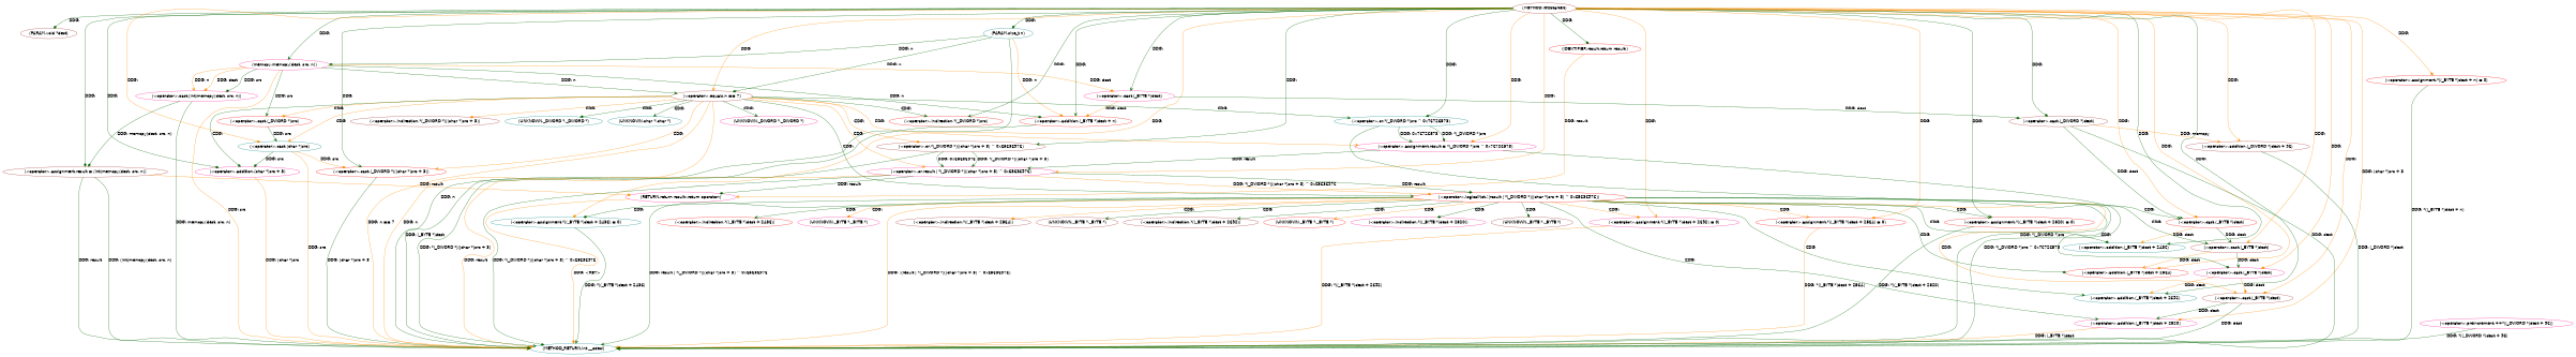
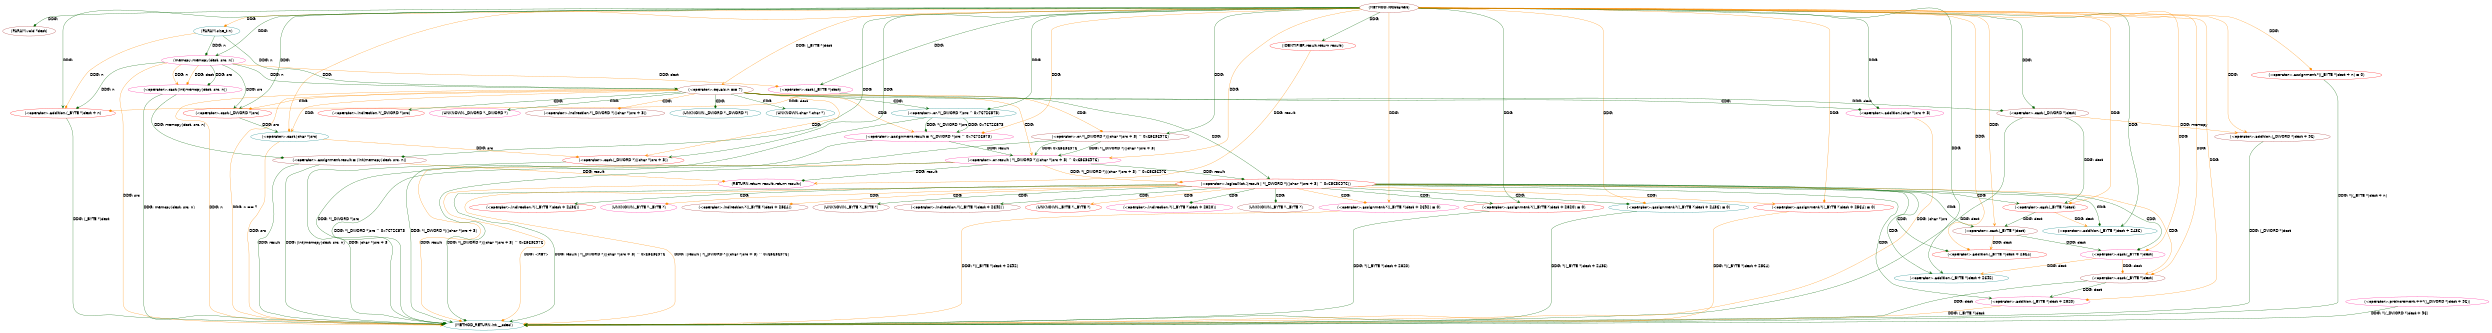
  digraph {
    fontname="DejaVu Sans"
    node [color=brown fontname="DejaVu Sans"]
    edge [arrowhead=vee color=darkgreen fontname="DejaVu Sans"]
    n1 [label="(METHOD,IGDstartelt)"]
    n2 [label="(PARAM,void *dest)"]
    n3 [color=teal label="(PARAM,size_t n)"]
    n4 [label="(<operator>.assignment,result = (int)memcpy(dest, src, n))"]
    n5 [color=deeppink label="(memcpy,memcpy(dest, src, n))"]
    n6 [color=red label="(<operator>.assignment,*((_BYTE *)dest + n) = 0)"]
    n7 [color=red label="(<operator>.addition,(_BYTE *)dest + n)"]
    n8 [color=deeppink label="(<operator>.cast,(_BYTE *)dest)"]
    n9 [label="(<operator>.addition,(_DWORD *)dest + 96)"]
    n10 [label="(<operator>.cast,(_DWORD *)dest)"]
    n11 [label="(<operator>.equals,n == 7)"]
    n12 [color=deeppink label="(<operator>.assignment,result = *(_DWORD *)src ^ 0x76726573)"]
    n13 [color=teal label="(<operator>.or,*(_DWORD *)src ^ 0x76726573)"]
    n14 [color=red label="(<operator>.cast,(_DWORD *)src)"]
    n15 [color=deeppink label="(<operator>.or,result | *(_DWORD *)((char *)src + 3) ^ 0x65636976)"]
    n16 [label="(<operator>.or,*(_DWORD *)((char *)src + 3) ^ 0x65636976)"]
    n17 [color=red label="(<operator>.cast,(_DWORD *)((char *)src + 3))"]
    n18 [color=deeppink label="(<operator>.addition,(char *)src + 3)"]
    n19 [color=teal label="(<operator>.cast,(char *)src)"]
    n20 [color=teal label="(<operator>.assignment,*((_BYTE *)dest + 2436) = 0)"]
    n21 [color=teal label="(<operator>.addition,(_BYTE *)dest + 2436)"]
    n22 [color=red label="(<operator>.cast,(_BYTE *)dest)"]
    n23 [color=red label="(<operator>.assignment,*((_BYTE *)dest + 2564) = 0)"]
    n24 [color=red label="(<operator>.addition,(_BYTE *)dest + 2564)"]
    n25 [label="(<operator>.cast,(_BYTE *)dest)"]
    n26 [color=deeppink label="(<operator>.assignment,*((_BYTE *)dest + 2692) = 0)"]
    n27 [color=teal label="(<operator>.addition,(_BYTE *)dest + 2692)"]
    n28 [color=deeppink label="(<operator>.cast,(_BYTE *)dest)"]
    n29 [color=red label="(<operator>.assignment,*((_BYTE *)dest + 2820) = 0)"]
    n30 [color=deeppink label="(<operator>.addition,(_BYTE *)dest + 2820)"]
    n31 [label="(<operator>.cast,(_BYTE *)dest)"]
    n32 [color=red label="(IDENTIFIER,result,return result;)"]
    n33 [color=teal label="(METHOD_RETURN,int __cdecl)"]
-   n34 [color=deeppink label="(RETURN,return result;,return operator;)"]
+   n34 [color=deeppink label="(RETURN,return result;,return result;)"]
    n35 [color=deeppink label="(<operator>.cast,(int)memcpy(dest, src, n))"]
    n36 [color=red label="(<operator>.logicalNot,!(result | *(_DWORD *)((char *)src + 3) ^ 0x65636976))"]
    n37 [color=red label="(<operator>.indirection,*(_DWORD *)src)"]
    n38 [color=deeppink label="(UNKNOWN,_DWORD *,_DWORD *)"]
    n39 [label="(<operator>.indirection,*(_DWORD *)((char *)src + 3))"]
    n40 [color=teal label="(UNKNOWN,_DWORD *,_DWORD *)"]
    n41 [color=teal label="(UNKNOWN,char *,char *)"]
    n42 [color=deeppink label="(<operator>.preIncrement,++*((_DWORD *)dest + 96))"]
    n43 [color=red label="(<operator>.indirection,*((_BYTE *)dest + 2436))"]
    n44 [color=deeppink label="(UNKNOWN,_BYTE *,_BYTE *)"]
    n45 [label="(<operator>.indirection,*((_BYTE *)dest + 2564))"]
    n46 [label="(UNKNOWN,_BYTE *,_BYTE *)"]
    n47 [label="(<operator>.indirection,*((_BYTE *)dest + 2692))"]
    n48 [color=red label="(UNKNOWN,_BYTE *,_BYTE *)"]
    n49 [color=deeppink label="(<operator>.indirection,*((_BYTE *)dest + 2820))"]
    n50 [label="(UNKNOWN,_BYTE *,_BYTE *)"]
    n1 -> n2 [arrowhead=diamond label="DDG: "]
-   n1 -> n3 [arrowhead=diamond label="DDG: "]
+   n1 -> n3 [arrowhead=diamond color=darkorange label="DDG: "]
    n1 -> n4 [arrowhead=diamond label="DDG: "]
    n1 -> n5 [label="DDG: "]
    n1 -> n6 [arrowhead=diamond color=darkorange label="DDG: "]
    n1 -> n7 [label="DDG: "]
    n1 -> n8 [label="DDG: "]
    n1 -> n9 [color=darkorange label="DDG: "]
    n1 -> n10 [arrowhead=diamond label="DDG: "]
-   n1 -> n11 [color=darkorange label="DDG: "]
+   n1 -> n11 [color=darkorange label="DDG: (_BYTE *)dest"]
    n1 -> n12 [arrowhead=diamond color=darkorange label="DDG: "]
    n1 -> n13 [arrowhead=diamond label="DDG: "]
-   n1 -> n37 [label="DDG: "]
+   n1 -> n14 [label="DDG: "]
    n1 -> n15 [color=darkorange label="DDG: "]
    n1 -> n16 [label="DDG: "]
    n1 -> n17 [label="DDG: "]
    n1 -> n18 [arrowhead=diamond label="DDG: "]
    n1 -> n19 [arrowhead=diamond color=darkorange label="DDG: "]
    n1 -> n20 [arrowhead=diamond color=darkorange label="DDG: "]
    n1 -> n21 [label="DDG: "]
    n1 -> n22 [arrowhead=diamond color=darkorange label="DDG: "]
    n1 -> n23 [arrowhead=diamond color=darkorange label="DDG: "]
    n1 -> n24 [arrowhead=diamond color=darkorange label="DDG: "]
    n1 -> n25 [color=darkorange label="DDG: "]
    n1 -> n26 [color=darkorange label="DDG: "]
    n1 -> n27 [label="DDG: "]
    n1 -> n28 [arrowhead=diamond color=darkorange label="DDG: "]
    n1 -> n29 [label="DDG: "]
-   n1 -> n30 [arrowhead=diamond color=darkorange label="DDG: (char *)src + 3"]
+   n1 -> n30 [arrowhead=diamond color=darkorange label="DDG: "]
    n1 -> n31 [arrowhead=diamond color=darkorange label="DDG: "]
-   n1 -> n32 [arrowhead=diamond label="DDG: "]
+   n1 -> n32 [label="DDG: "]
    n3 -> n5 [arrowhead=diamond label="DDG: n"]
    n3 -> n7 [arrowhead=diamond color=darkorange label="DDG: n"]
    n3 -> n11 [arrowhead=diamond label="DDG: n"]
-   n3 -> n33 [label="DDG: n"]
    n4 -> n33 [arrowhead=diamond label="DDG: result"]
    n4 -> n33 [label="DDG: (int)memcpy(dest, src, n)"]
    n4 -> n34 [arrowhead=diamond color=darkorange label="DDG: result"]
    n5 -> n7 [arrowhead=diamond label="DDG: n"]
    n5 -> n8 [arrowhead=diamond color=darkorange label="DDG: dest"]
    n5 -> n11 [label="DDG: n"]
    n5 -> n14 [label="DDG: src"]
    n5 -> n33 [color=darkorange label="DDG: src"]
    n5 -> n35 [arrowhead=diamond color=darkorange label="DDG: dest"]
    n5 -> n35 [arrowhead=diamond label="DDG: src"]
    n5 -> n35 [color=darkorange label="DDG: n"]
    n6 -> n33 [label="DDG: *((_BYTE *)dest + n)"]
    n7 -> n33 [arrowhead=diamond label="DDG: (_BYTE *)dest"]
    n8 -> n7 [arrowhead=diamond color=darkorange label="DDG: dest"]
    n8 -> n10 [arrowhead=diamond label="DDG: dest"]
    n9 -> n33 [label="DDG: (_DWORD *)dest"]
    n10 -> n9 [color=darkorange label="DDG: memcpy"]
    n10 -> n22 [label="DDG: dest"]
    n10 -> n33 [label="DDG: dest"]
    n11 -> n12 [color=darkorange label="CDG: "]
    n11 -> n13 [label="CDG: "]
    n11 -> n14 [arrowhead=diamond color=darkorange label="CDG: "]
    n11 -> n15 [color=darkorange label="CDG: "]
    n11 -> n16 [arrowhead=diamond color=darkorange label="CDG: "]
    n11 -> n17 [color=darkorange label="CDG: "]
    n11 -> n18 [arrowhead=diamond label="CDG: "]
    n11 -> n19 [color=darkorange label="CDG: "]
    n11 -> n33 [arrowhead=diamond color=darkorange label="DDG: n"]
    n11 -> n33 [arrowhead=diamond color=darkorange label="DDG: n == 7"]
    n11 -> n36 [label="CDG: "]
    n11 -> n37 [label="CDG: "]
    n11 -> n38 [label="CDG: "]
    n11 -> n39 [arrowhead=diamond color=darkorange label="CDG: "]
    n11 -> n40 [arrowhead=diamond label="CDG: "]
    n11 -> n41 [label="CDG: "]
    n12 -> n15 [label="DDG: result"]
    n12 -> n33 [arrowhead=diamond label="DDG: *(_DWORD *)src ^ 0x76726573"]
    n13 -> n12 [arrowhead=diamond label="DDG: *(_DWORD *)src"]
    n13 -> n12 [label="DDG: 0x76726573"]
    n13 -> n33 [arrowhead=diamond label="DDG: *(_DWORD *)src"]
    n14 -> n19 [label="DDG: src"]
    n15 -> n33 [arrowhead=diamond color=darkorange label="DDG: result"]
    n15 -> n33 [arrowhead=diamond label="DDG: *(_DWORD *)((char *)src + 3) ^ 0x65636976"]
    n15 -> n34 [arrowhead=diamond label="DDG: result"]
    n15 -> n36 [arrowhead=diamond label="DDG: result"]
    n15 -> n36 [arrowhead=diamond color=darkorange label="DDG: *(_DWORD *)((char *)src + 3) ^ 0x65636976"]
    n16 -> n15 [label="DDG: *(_DWORD *)((char *)src + 3)"]
    n16 -> n15 [label="DDG: 0x65636976"]
    n16 -> n33 [label="DDG: *(_DWORD *)((char *)src + 3)"]
    n17 -> n33 [label="DDG: (char *)src + 3"]
    n18 -> n33 [arrowhead=diamond color=darkorange label="DDG: (char *)src"]
    n19 -> n17 [arrowhead=diamond color=darkorange label="DDG: src"]
-   n19 -> n18 [arrowhead=diamond label="DDG: src"]
    n19 -> n33 [color=darkorange label="DDG: src"]
    n20 -> n33 [label="DDG: *((_BYTE *)dest + 2436)"]
    n22 -> n21 [color=darkorange label="DDG: dest"]
    n22 -> n25 [label="DDG: dest"]
    n23 -> n33 [arrowhead=diamond color=darkorange label="DDG: *((_BYTE *)dest + 2564)"]
    n25 -> n24 [color=darkorange label="DDG: dest"]
    n25 -> n28 [label="DDG: dest"]
    n26 -> n33 [color=darkorange label="DDG: *((_BYTE *)dest + 2692)"]
    n28 -> n27 [color=darkorange label="DDG: dest"]
    n28 -> n31 [arrowhead=diamond color=darkorange label="DDG: dest"]
    n29 -> n33 [label="DDG: *((_BYTE *)dest + 2820)"]
    n30 -> n33 [arrowhead=diamond color=darkorange label="DDG: (_BYTE *)dest"]
    n31 -> n30 [label="DDG: dest"]
    n31 -> n33 [label="DDG: dest"]
    n32 -> n34 [color=darkorange label="DDG: result"]
    n34 -> n33 [arrowhead=diamond color=darkorange label="DDG: <RET>"]
    n35 -> n4 [arrowhead=diamond label="DDG: memcpy(dest, src, n)"]
    n35 -> n33 [arrowhead=diamond label="DDG: memcpy(dest, src, n)"]
    n36 -> n20 [arrowhead=diamond label="CDG: "]
    n36 -> n21 [arrowhead=diamond label="CDG: "]
    n36 -> n22 [label="CDG: "]
    n36 -> n23 [color=darkorange label="CDG: "]
    n36 -> n24 [arrowhead=diamond label="CDG: "]
    n36 -> n25 [label="CDG: "]
    n36 -> n26 [arrowhead=diamond color=darkorange label="CDG: "]
    n36 -> n27 [label="CDG: "]
    n36 -> n28 [arrowhead=diamond label="CDG: "]
    n36 -> n29 [label="CDG: "]
    n36 -> n30 [label="CDG: "]
    n36 -> n31 [color=darkorange label="CDG: "]
    n36 -> n33 [label="DDG: result | *(_DWORD *)((char *)src + 3) ^ 0x65636976"]
    n36 -> n33 [color=darkorange label="DDG: !(result | *(_DWORD *)((char *)src + 3) ^ 0x65636976)"]
    n36 -> n43 [label="CDG: "]
    n36 -> n44 [arrowhead=diamond color=darkorange label="CDG: "]
    n36 -> n45 [arrowhead=diamond color=darkorange label="CDG: "]
    n36 -> n46 [label="CDG: "]
    n36 -> n47 [label="CDG: "]
    n36 -> n48 [color=darkorange label="CDG: "]
    n36 -> n49 [arrowhead=diamond label="CDG: "]
    n36 -> n50 [arrowhead=diamond label="CDG: "]
    n42 -> n33 [arrowhead=diamond label="DDG: *((_DWORD *)dest + 96)"]
  }
